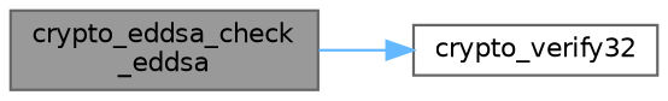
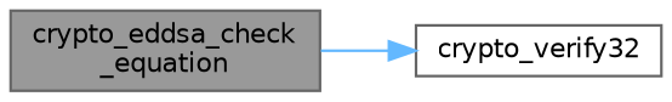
  digraph {
    rankdir=LR
    node [fontname=Helvetica fontsize=10 shape=box style=filled]
-   n1 [color=gray40 fillcolor=grey60 fontcolor=black height=0.2 label="crypto_eddsa_check\l_eddsa" width=0.4]
+   n1 [color=gray40 fillcolor=grey60 fontcolor=black height=0.2 label="crypto_eddsa_check\l_equation" width=0.4]
    n2 [color=grey40 fillcolor=white height=0.2 label=crypto_verify32 width=0.4]
    n1 -> n2 [color=steelblue1 fontname=Helvetica fontsize=10 labelfontname=Helvetica labelfontsize=10 style=solid]
  }
